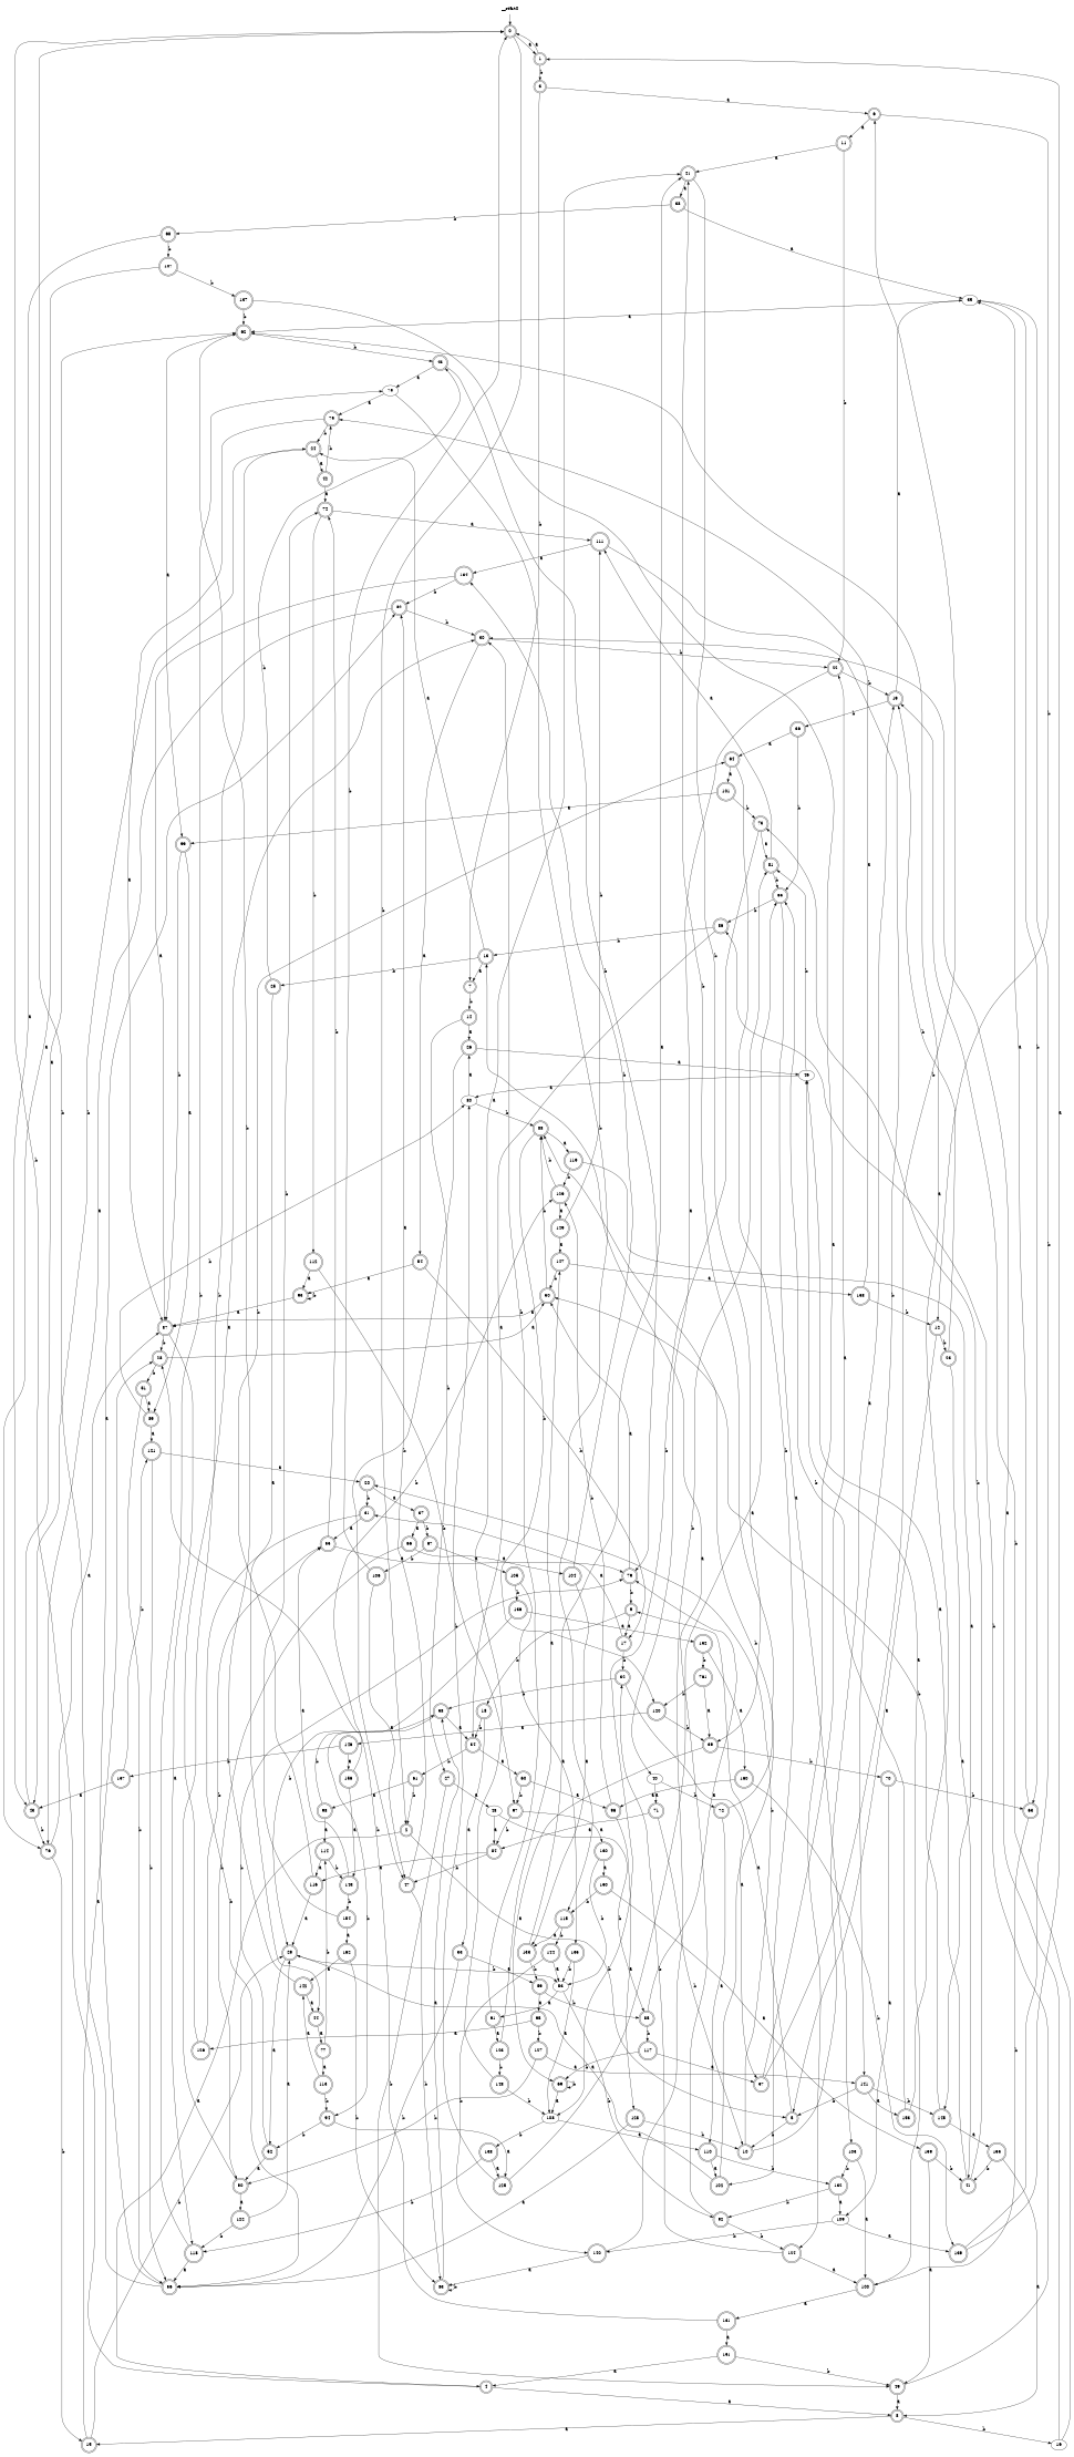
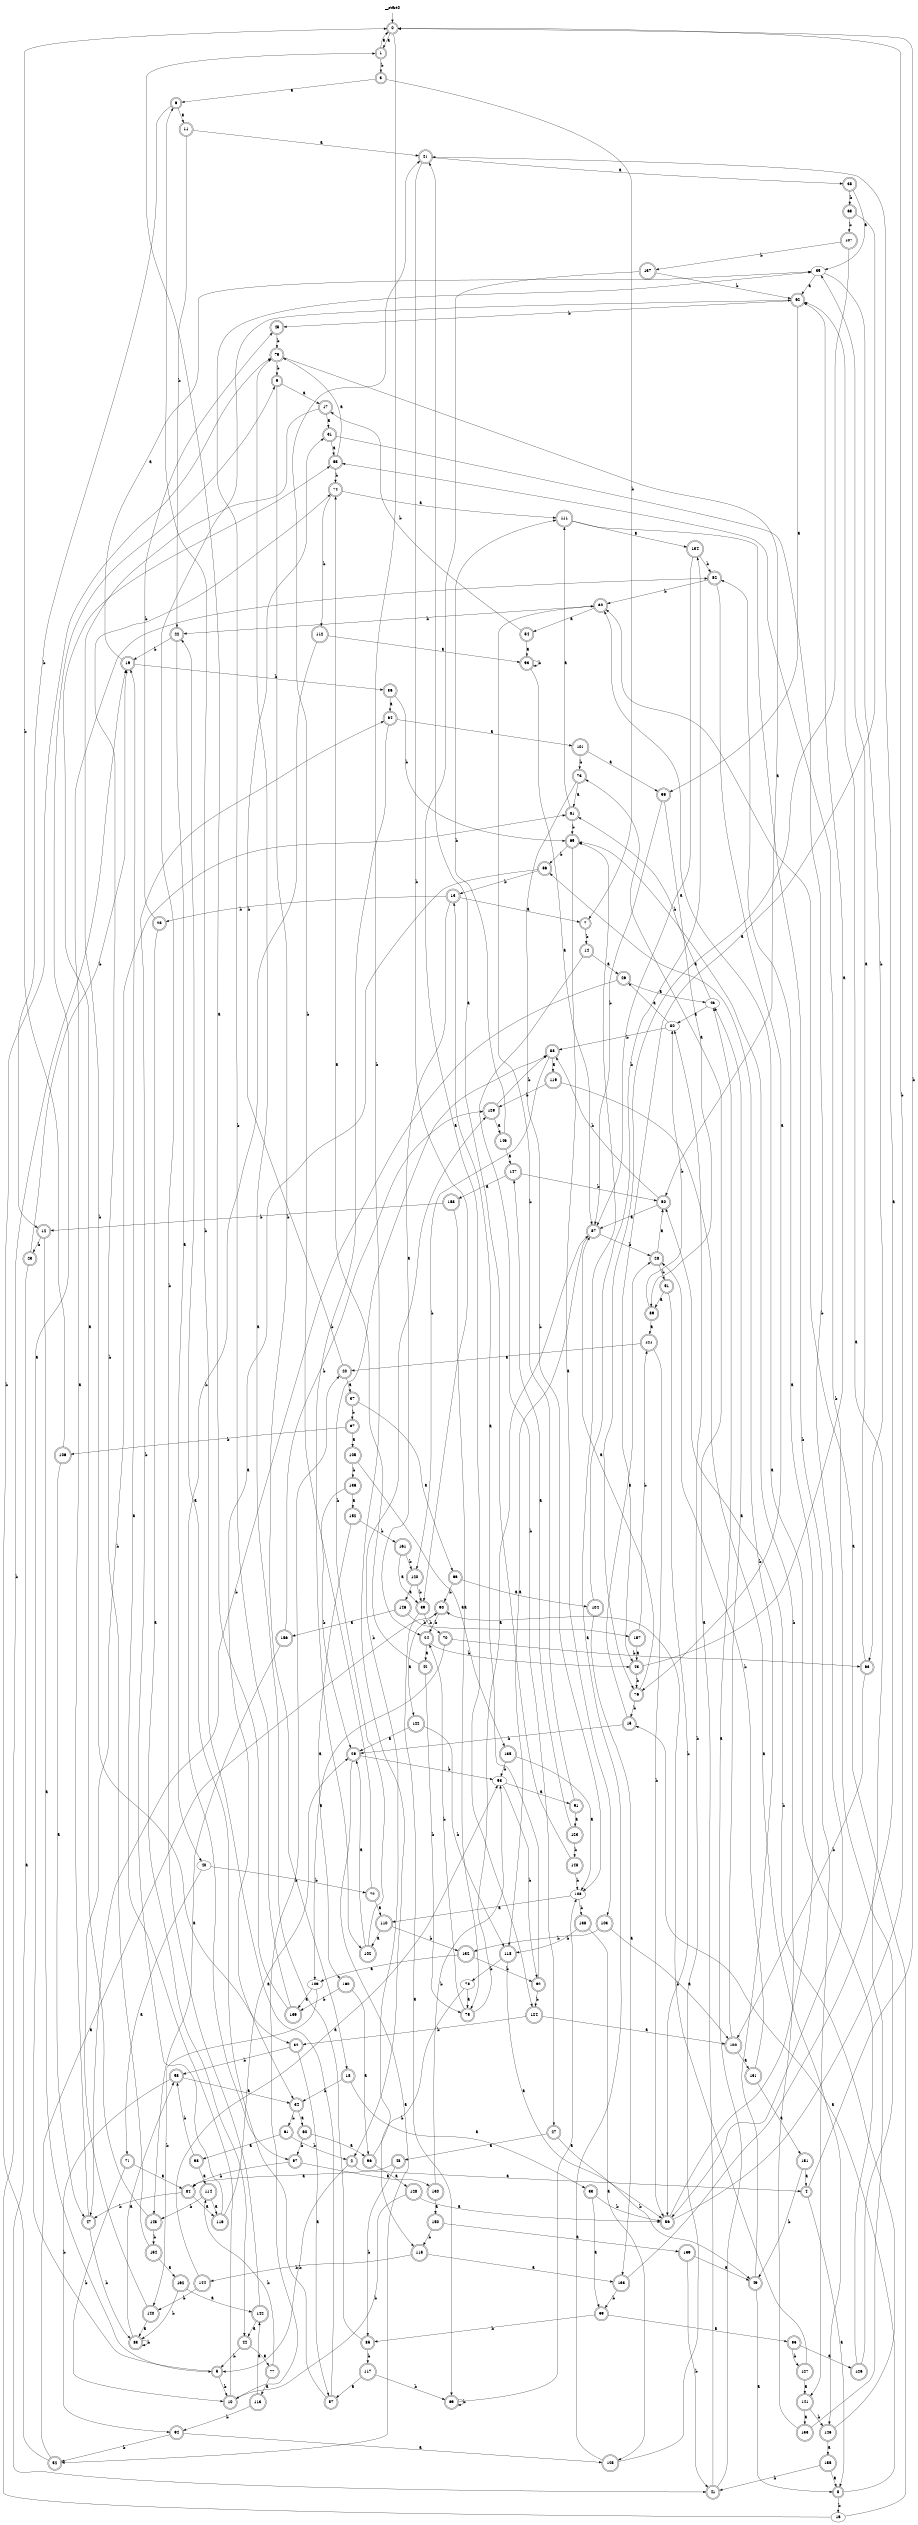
  digraph {
    node [shape=doublecircle]
    __start0 [shape=none]
    0
    1
    2
    3
    4
    5
    6
    7
    8
    9
    10
    11
    12
    14
    15
    16 [shape=""]
    17
    18
    19
    20
    21
    22
    23
    13
    24
    25
    26
    27
    28
    29
    30
    31
    32
    33
    34
    35 [shape=""]
    36
    37
    38
    39
    40 [shape=""]
    41
    42
    43
    44
    45
    46 [shape=""]
    47
-   48 [shape=ellipse]
+   48
    49
    50
    51
    52
    53 [shape=""]
    54
    55
    56
    57
    58
    59
    60
    61
    62
    63
    64
    65
    66
    67
    68
    69
    70
    71
    72
    73
    74
    75
    76
    77
    78 [shape=""]
    79
    80 [shape=""]
    81
    82
    83
    84
    85
    86
    87
    88
    89
    90
    91
    92
    93
    94
    95
    96
    97
    98
    99
    100
    101
    102
    103
    104
    105
    106
    107
    108 [shape=""]
    109 [shape=""]
    110
    111
    112
    113
    114
    115
    116
    117
    118
    119
    120
    121
    122
    123
    124
    125
    126
    127
    128
    129
    130
    131
    132
    133
    134
    135
    136
    137
    138
    139
    140
    141
    142
    143
    144
    145
    146
    147
    148
    149
    150
    151
    152
    153
    154
    155
    156
    157
    158
    159
    160
-   161 [label=761]
+   161
    162
    __start0 -> 0
    0 -> 1 [label=a]
    0 -> 2 [label=b]
    1 -> 0 [label=a]
    1 -> 3 [label=b]
    2 -> 4 [label=a]
    2 -> 5 [label=b]
    3 -> 6 [label=a]
    3 -> 7 [label=b]
    4 -> 0 [label=b]
    4 -> 8 [label=a]
    5 -> 9 [label=a]
    5 -> 10 [label=b]
    6 -> 11 [label=a]
    6 -> 12 [label=b]
    7 -> 14 [label=b]
    8 -> 15 [label=a]
    8 -> 16 [label=b]
    9 -> 17 [label=a]
    9 -> 18 [label=b]
    10 -> 19 [label=a]
    10 -> 20 [label=b]
    11 -> 21 [label=a]
    11 -> 22 [label=b]
    12 -> 5 [label=a]
    12 -> 23 [label=b]
    14 -> 26 [label=a]
    14 -> 27 [label=b]
    15 -> 28 [label=a]
    15 -> 29 [label=b]
    16 -> 19 [label=b]
    16 -> 30 [label=a]
    17 -> 31 [label=a]
    17 -> 32 [label=b]
    18 -> 33 [label=a]
    18 -> 34 [label=b]
    19 -> 35 [label=a]
    19 -> 36 [label=b]
    20 -> 31 [label=b]
    20 -> 37 [label=a]
    21 -> 38 [label=a]
    21 -> 39 [label=b]
    22 -> 19 [label=b]
    22 -> 40 [label=a]
    23 -> 19 [label=b]
    23 -> 41 [label=a]
    13 -> 7 [label=a]
    13 -> 24 [label=a]
    13 -> 25 [label=b]
    24 -> 42 [label=a]
    24 -> 43 [label=b]
    25 -> 44 [label=a]
    25 -> 45 [label=b]
    26 -> 46 [label=a]
    26 -> 47 [label=b]
    27 -> 48 [label=a]
    27 -> 49 [label=b]
    28 -> 50 [label=a]
    28 -> 51 [label=b]
    29 -> 52 [label=a]
    29 -> 53 [label=b]
    30 -> 22 [label=b]
    30 -> 54 [label=a]
    31 -> 55 [label=a]
    31 -> 56 [label=b]
    32 -> 57 [label=a]
    32 -> 58 [label=b]
    33 -> 56 [label=b]
    33 -> 59 [label=a]
    34 -> 60 [label=a]
    34 -> 61 [label=b]
    35 -> 62 [label=a]
    35 -> 63 [label=b]
    36 -> 64 [label=a]
    36 -> 65 [label=b]
    37 -> 66 [label=a]
    37 -> 67 [label=b]
    38 -> 35 [label=a]
    38 -> 68 [label=b]
    39 -> 69 [label=a]
    39 -> 70 [label=b]
    40 -> 71 [label=a]
    40 -> 72 [label=b]
    41 -> 46 [label=a]
-   41 -> 73 [label=b]
+   41 -> 73 [label=a]
    42 -> 74 [label=a]
    42 -> 75 [label=b]
    43 -> 62 [label=a]
    43 -> 76 [label=b]
-   141 -> 5 [label=b]
+   44 -> 5 [label=b]
    44 -> 77 [label=a]
-   45 -> 78 [label=a]
    45 -> 79 [label=b]
    46 -> 80 [label=a]
    46 -> 81 [label=b]
    47 -> 82 [label=a]
    47 -> 83 [label=b]
    48 -> 84 [label=a]
    48 -> 85 [label=b]
    49 -> 8 [label=a]
    49 -> 86 [label=b]
    50 -> 87 [label=a]
    50 -> 88 [label=b]
    51 -> 56 [label=b]
    51 -> 89 [label=a]
    52 -> 79 [label=b]
    52 -> 90 [label=a]
    53 -> 91 [label=a]
    53 -> 92 [label=b]
    54 -> 17 [label=b]
    54 -> 93 [label=a]
    55 -> 74 [label=b]
    55 -> 79 [label=a]
    56 -> 0 [label=b]
    56 -> 82 [label=a]
    57 -> 6 [label=b]
    57 -> 22 [label=a]
    58 -> 34 [label=a]
    58 -> 94 [label=b]
    59 -> 85 [label=b]
    59 -> 95 [label=a]
    60 -> 96 [label=a]
    60 -> 97 [label=b]
    61 -> 2 [label=b]
    61 -> 98 [label=a]
    62 -> 45 [label=b]
    62 -> 99 [label=a]
    63 -> 35 [label=a]
    63 -> 100 [label=b]
    64 -> 101 [label=a]
    64 -> 102 [label=b]
    65 -> 86 [label=b]
    65 -> 103 [label=a]
    66 -> 90 [label=b]
    66 -> 104 [label=a]
    67 -> 105 [label=a]
    67 -> 106 [label=b]
    68 -> 43 [label=a]
    68 -> 107 [label=b]
    69 -> 69 [label=b]
    69 -> 108 [label=a]
    70 -> 63 [label=b]
    70 -> 109 [label=a]
    71 -> 10 [label=b]
    71 -> 84 [label=a]
    72 -> 21 [label=b]
    72 -> 110 [label=a]
    73 -> 81 [label=a]
    73 -> 108 [label=b]
    74 -> 111 [label=a]
    74 -> 112 [label=b]
    75 -> 24 [label=b]
    75 -> 87 [label=a]
    76 -> 15 [label=b]
    76 -> 87 [label=a]
    77 -> 113 [label=a]
    77 -> 114 [label=b]
    78 -> 75 [label=a]
    78 -> 115 [label=b]
    79 -> 9 [label=b]
    79 -> 50 [label=a]
    80 -> 26 [label=a]
    80 -> 88 [label=b]
    81 -> 65 [label=b]
    81 -> 111 [label=a]
    82 -> 30 [label=b]
    82 -> 76 [label=a]
    83 -> 58 [label=a]
    83 -> 83 [label=b]
    84 -> 47 [label=b]
    84 -> 116 [label=a]
    85 -> 79 [label=a]
    85 -> 117 [label=b]
    86 -> 13 [label=b]
    86 -> 34 [label=a]
    87 -> 28 [label=b]
    87 -> 118 [label=a]
    88 -> 119 [label=a]
    88 -> 120 [label=b]
    89 -> 80 [label=b]
    89 -> 121 [label=a]
    90 -> 24 [label=b]
    90 -> 122 [label=a]
    91 -> 30 [label=b]
    91 -> 123 [label=a]
    92 -> 13 [label=a]
    92 -> 124 [label=b]
    93 -> 87 [label=a]
    93 -> 93 [label=b]
    94 -> 52 [label=b]
    94 -> 125 [label=a]
    95 -> 126 [label=a]
    95 -> 127 [label=b]
    96 -> 128 [label=a]
    96 -> 129 [label=b]
    97 -> 84 [label=b]
    97 -> 130 [label=a]
    98 -> 58 [label=b]
    98 -> 114 [label=a]
    99 -> 87 [label=b]
    99 -> 89 [label=a]
    100 -> 46 [label=a]
    100 -> 131 [label=a]
    101 -> 73 [label=b]
    101 -> 99 [label=a]
    102 -> 29 [label=a]
    102 -> 88 [label=b]
    103 -> 100 [label=a]
    103 -> 132 [label=b]
    104 -> 133 [label=a]
    104 -> 134 [label=b]
    105 -> 135 [label=a]
    105 -> 136 [label=b]
    106 -> 0 [label=b]
    106 -> 47 [label=a]
    107 -> 76 [label=a]
    107 -> 137 [label=b]
    108 -> 110 [label=a]
    108 -> 138 [label=b]
    109 -> 139 [label=a]
    109 -> 140 [label=b]
    110 -> 102 [label=a]
    110 -> 132 [label=b]
    111 -> 134 [label=a]
    111 -> 141 [label=b]
    112 -> 93 [label=a]
    112 -> 97 [label=b]
    113 -> 94 [label=b]
    113 -> 142 [label=a]
    114 -> 116 [label=a]
    114 -> 143 [label=b]
    115 -> 133 [label=a]
    115 -> 144 [label=b]
    116 -> 29 [label=a]
    116 -> 64 [label=b]
    117 -> 57 [label=a]
    117 -> 69 [label=b]
    118 -> 56 [label=a]
    118 -> 78 [label=b]
    119 -> 129 [label=b]
    119 -> 145 [label=a]
    120 -> 39 [label=b]
    120 -> 146 [label=a]
    121 -> 20 [label=a]
    121 -> 56 [label=b]
    122 -> 29 [label=a]
    122 -> 118 [label=b]
    123 -> 147 [label=a]
    123 -> 148 [label=b]
    124 -> 32 [label=b]
    124 -> 100 [label=a]
    125 -> 65 [label=a]
    125 -> 80 [label=b]
    126 -> 30 [label=a]
    126 -> 55 [label=b]
    127 -> 90 [label=b]
    127 -> 141 [label=a]
    128 -> 10 [label=b]
    128 -> 56 [label=a]
    129 -> 88 [label=b]
    129 -> 149 [label=a]
    130 -> 53 [label=b]
    130 -> 150 [label=a]
    131 -> 28 [label=b]
    131 -> 151 [label=a]
    132 -> 92 [label=b]
    132 -> 109 [label=a]
    133 -> 21 [label=a]
    133 -> 59 [label=b]
    134 -> 82 [label=b]
    134 -> 87 [label=a]
    135 -> 53 [label=b]
    135 -> 108 [label=a]
    136 -> 29 [label=b]
    136 -> 152 [label=a]
    137 -> 62 [label=b]
    137 -> 124 [label=a]
    138 -> 118 [label=b]
    138 -> 125 [label=a]
    139 -> 1 [label=a]
    139 -> 35 [label=b]
    140 -> 81 [label=b]
    140 -> 83 [label=a]
    141 -> 145 [label=b]
    141 -> 153 [label=a]
    142 -> 44 [label=a]
    142 -> 62 [label=b]
    143 -> 55 [label=a]
    143 -> 154 [label=b]
    144 -> 53 [label=a]
    144 -> 140 [label=b]
    145 -> 50 [label=b]
    145 -> 155 [label=a]
    146 -> 156 [label=a]
    146 -> 157 [label=b]
    147 -> 50 [label=b]
    147 -> 158 [label=a]
    148 -> 21 [label=a]
    148 -> 108 [label=b]
    149 -> 111 [label=b]
    149 -> 147 [label=a]
    150 -> 115 [label=b]
    150 -> 159 [label=a]
    151 -> 4 [label=a]
    151 -> 49 [label=b]
    152 -> 160 [label=a]
    152 -> 161 [label=b]
    153 -> 62 [label=a]
    153 -> 65 [label=b]
    154 -> 74 [label=b]
    154 -> 162 [label=a]
    155 -> 8 [label=a]
    155 -> 41 [label=b]
    156 -> 129 [label=b]
    156 -> 143 [label=a]
    157 -> 43 [label=a]
    157 -> 121 [label=b]
    158 -> 12 [label=b]
    158 -> 75 [label=a]
    159 -> 41 [label=b]
    159 -> 49 [label=a]
    160 -> 96 [label=a]
    160 -> 139 [label=b]
    161 -> 39 [label=a]
    161 -> 120 [label=b]
    162 -> 83 [label=b]
    162 -> 142 [label=a]
  }
